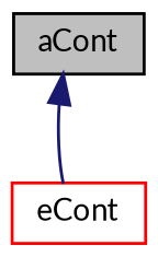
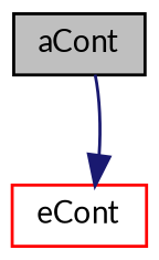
  digraph {
    rankdir=TB
    fontname=Lato
    node [fontname=Lato fontsize=10 shape=record]
    n1 [color=black fillcolor=grey75 fontcolor=black height=0.2 label=aCont style=filled width=0.4]
    n2 [color=red height=0.2 label=eCont width=0.4]
-   n1 -> n2 [color=midnightblue dir=back fontname=Lato fontsize=10 labelfontname=Helvetica labelfontsize=10 style=solid]
+   n2 -> n1 [color=midnightblue dir=back fontname=Lato fontsize=10 labelfontname=Helvetica labelfontsize=10 style=solid]
  }
